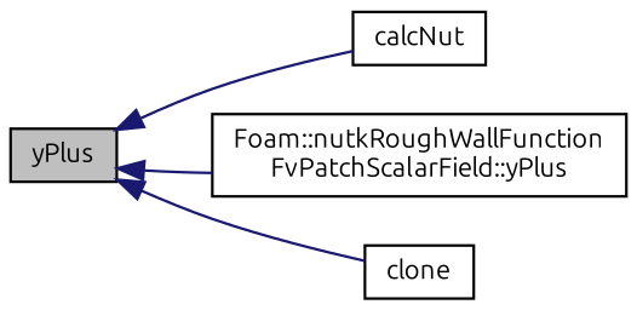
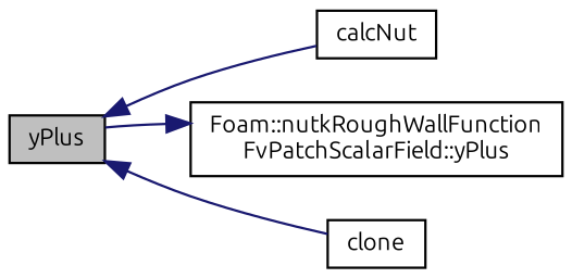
  digraph {
    fontname=Ubuntu
    rankdir=LR
    node [color=black fontname=Ubuntu fontsize=10 shape=record]
    edge [color=midnightblue dir=back fontname=Ubuntu fontsize=10 labelfontname=FreeSans labelfontsize=10 style=solid]
    n1 [fillcolor=grey75 fontcolor=black height=0.2 label=yPlus style=filled width=0.4]
    n2 [height=0.2 label=calcNut width=0.4]
    n3 [height=0.2 label="Foam::nutkRoughWallFunction\lFvPatchScalarField::yPlus" width=0.4]
    n4 [height=0.2 label=clone width=0.4]
    n1 -> n2
-   n1 -> n3
+   n3 -> n1
    n1 -> n4
  }
